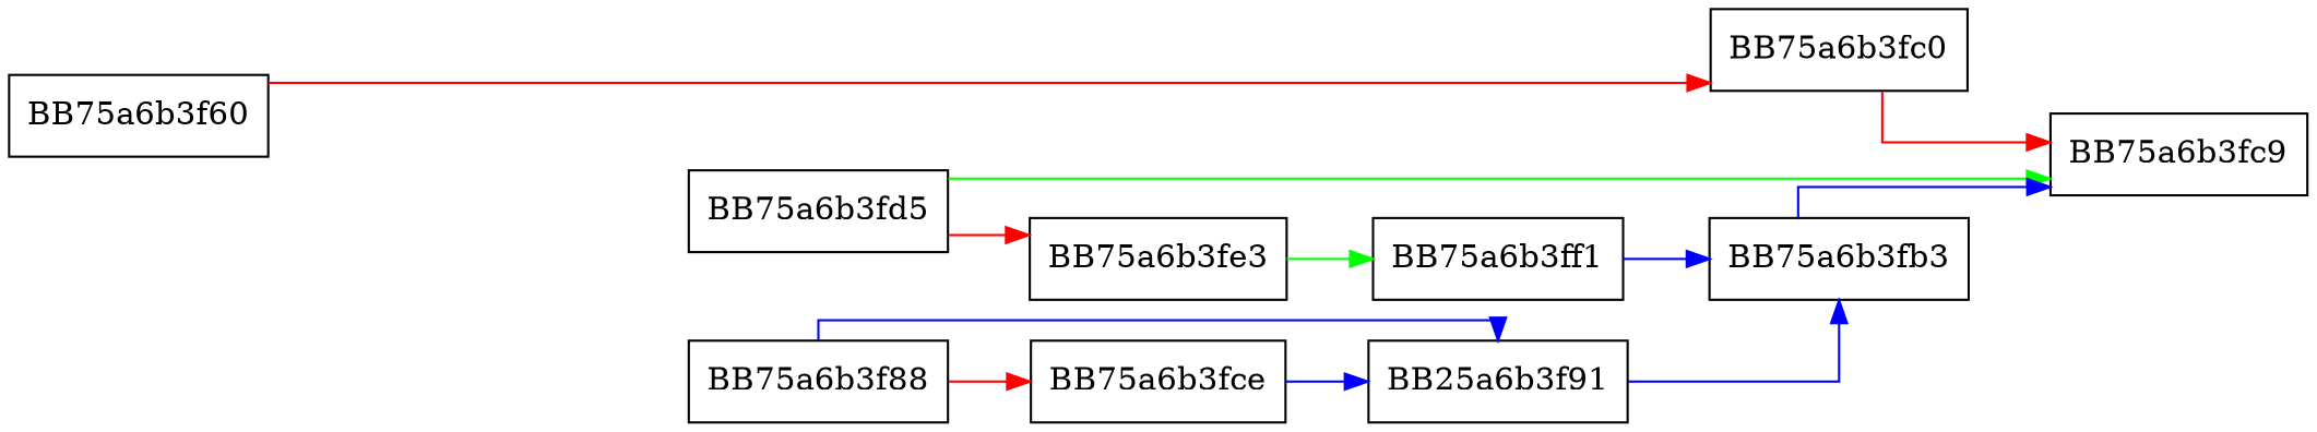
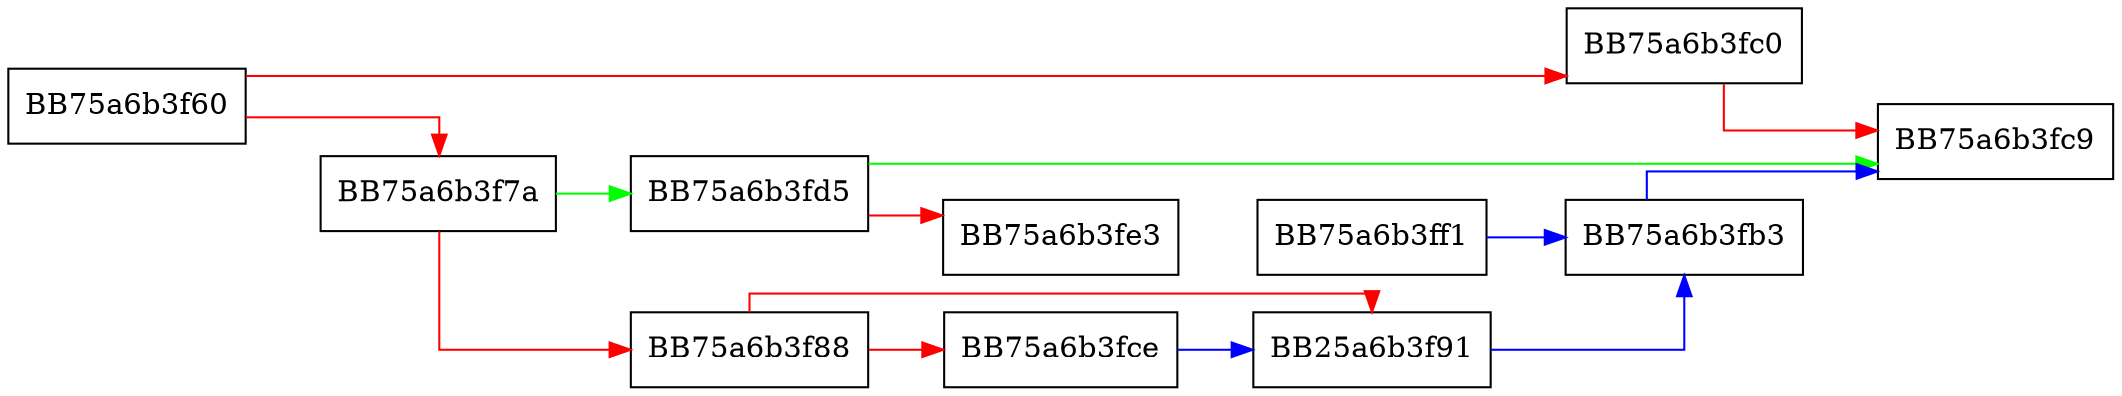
  digraph {
    rankdir=LR
    splines=ortho
    node [shape=box]
    edge [color=red]
    BB75a6b3f60
    BB75a6b3fc0
+   BB75a6b3f7a
    BB75a6b3fc9
    BB75a6b3fd5
    BB75a6b3f88
    BB75a6b3fe3
    BB75a6b3fce
    n9 [label=BB25a6b3f91]
    BB75a6b3ff1
    BB75a6b3fb3
    BB75a6b3f60 -> BB75a6b3fc0
+   BB75a6b3f60 -> BB75a6b3f7a
    BB75a6b3fc0 -> BB75a6b3fc9
+   BB75a6b3f7a -> BB75a6b3fd5 [color=green]
+   BB75a6b3f7a -> BB75a6b3f88
    BB75a6b3fd5 -> BB75a6b3fc9 [color=green]
    BB75a6b3fd5 -> BB75a6b3fe3
    BB75a6b3f88 -> BB75a6b3fce
-   BB75a6b3f88 -> n9 [color=blue]
-   BB75a6b3fe3 -> BB75a6b3ff1 [color=green]
+   BB75a6b3f88 -> n9
    BB75a6b3fce -> n9 [color=blue]
    n9 -> BB75a6b3fb3 [color=blue]
    BB75a6b3ff1 -> BB75a6b3fb3 [color=blue]
    BB75a6b3fb3 -> BB75a6b3fc9 [color=blue]
  }
